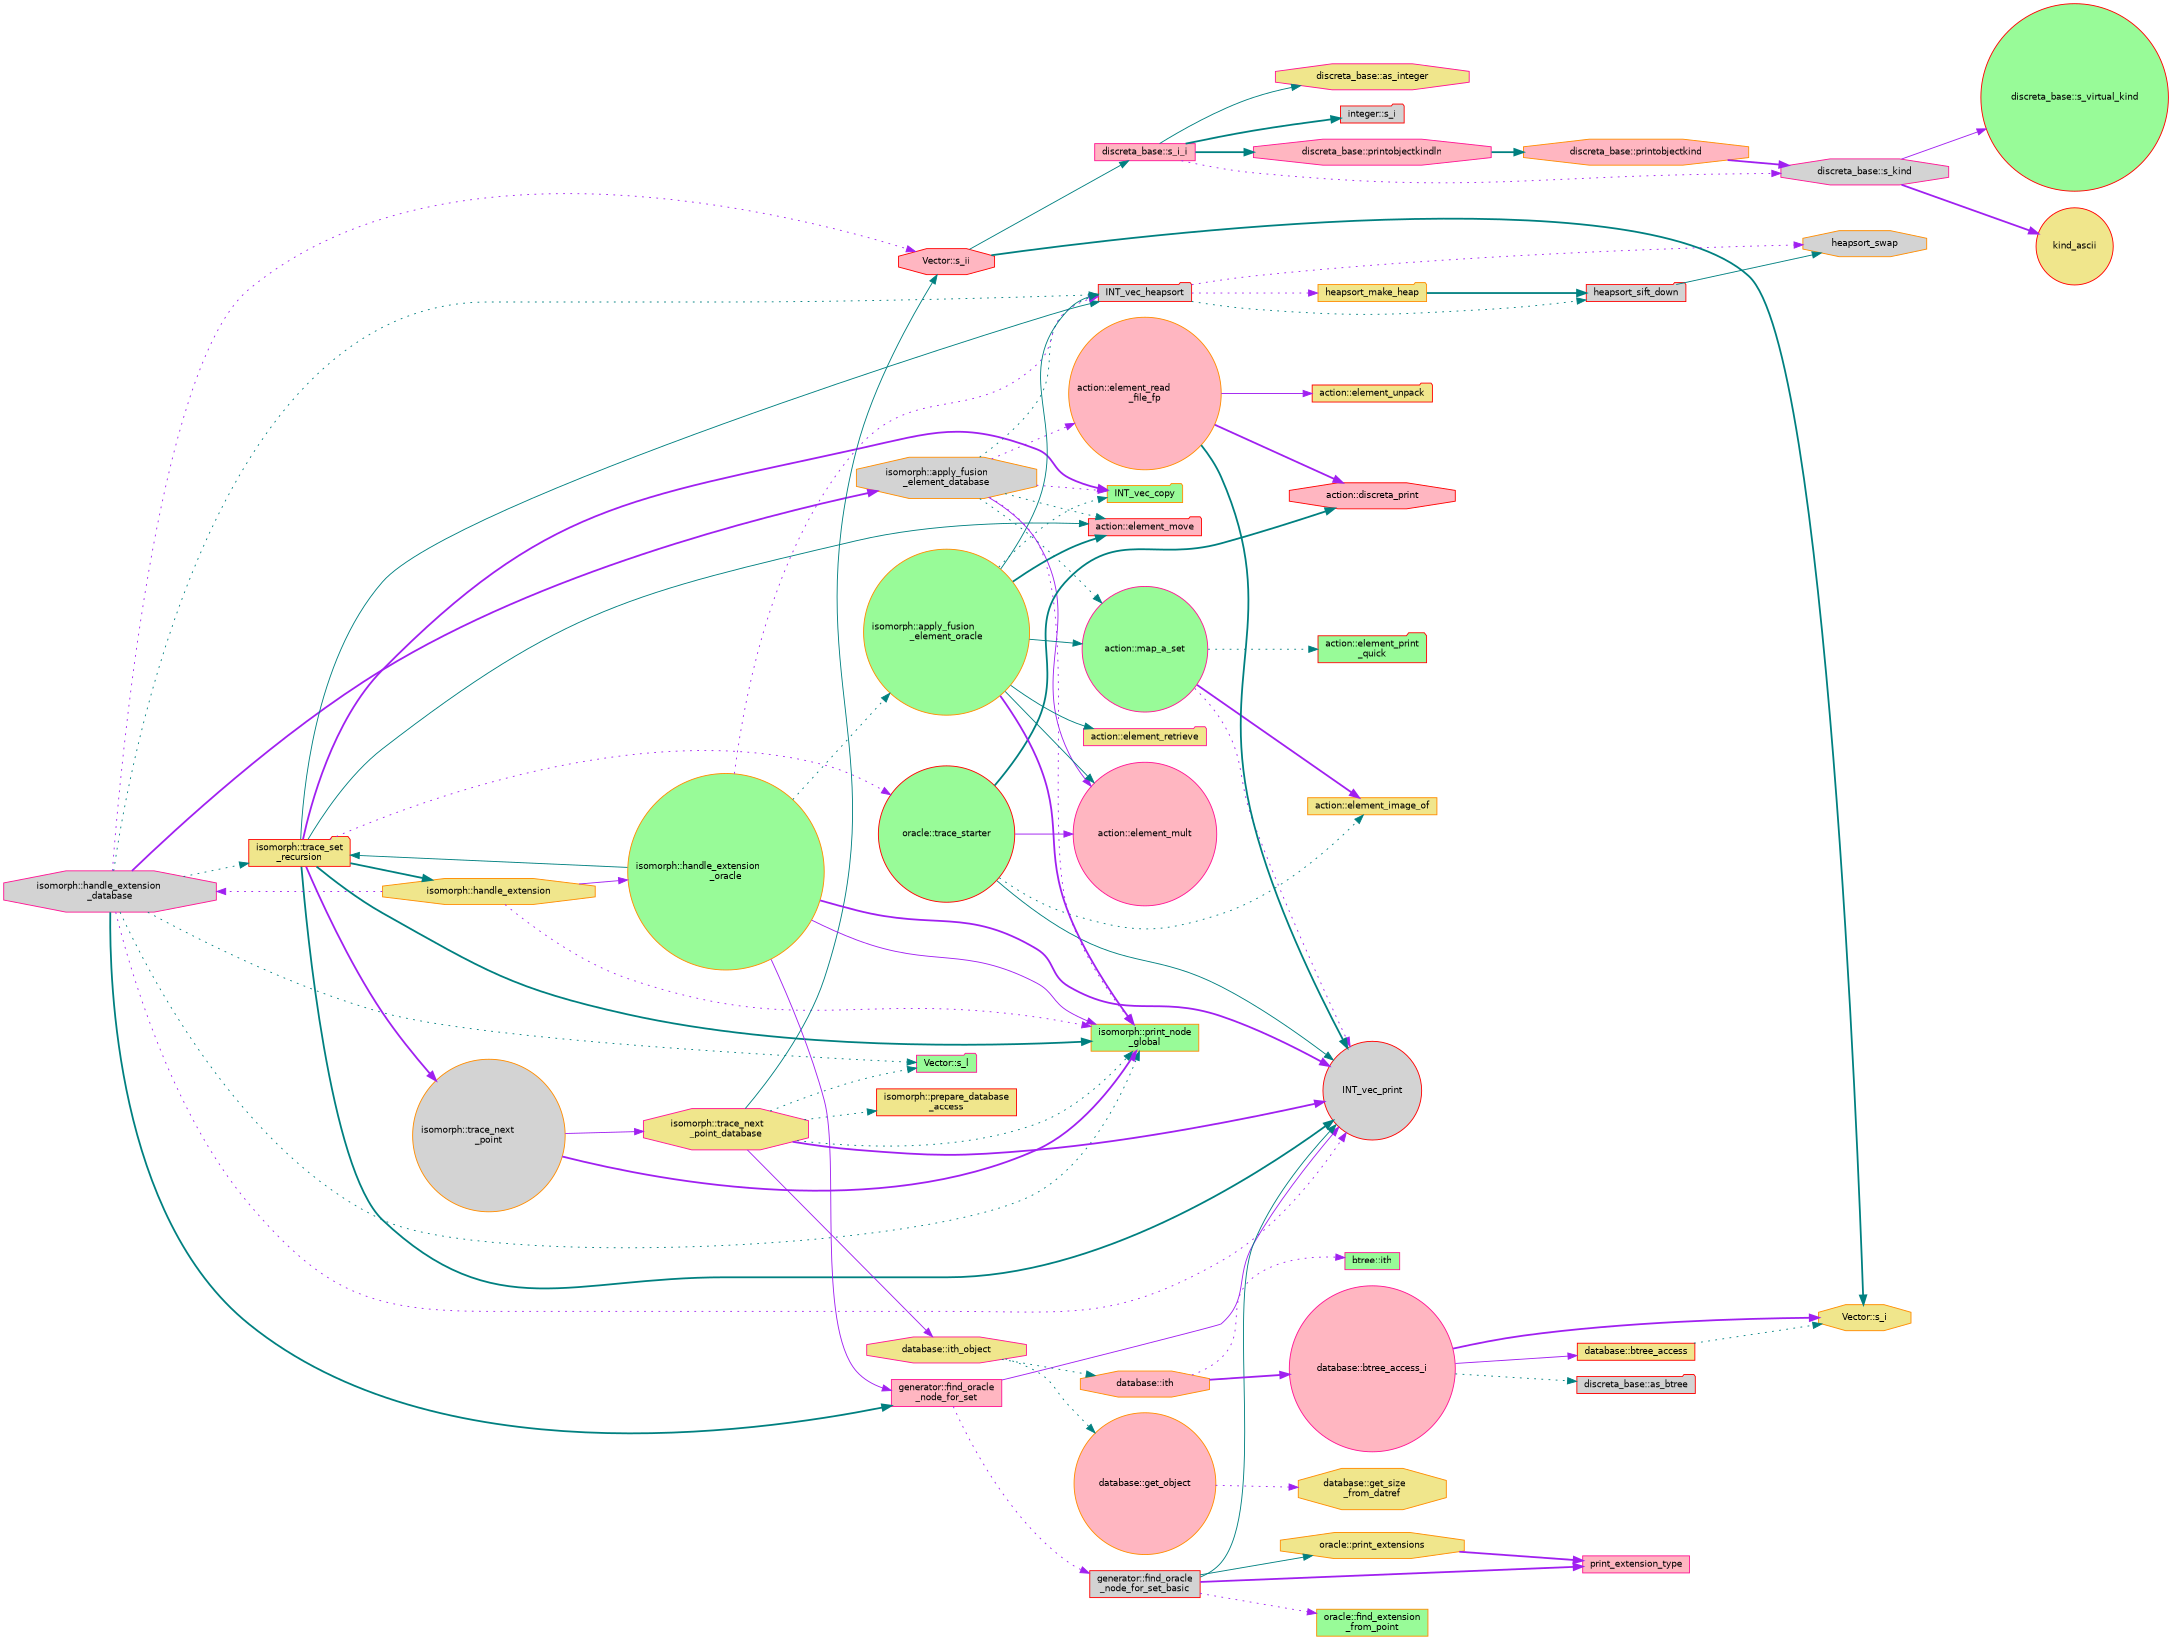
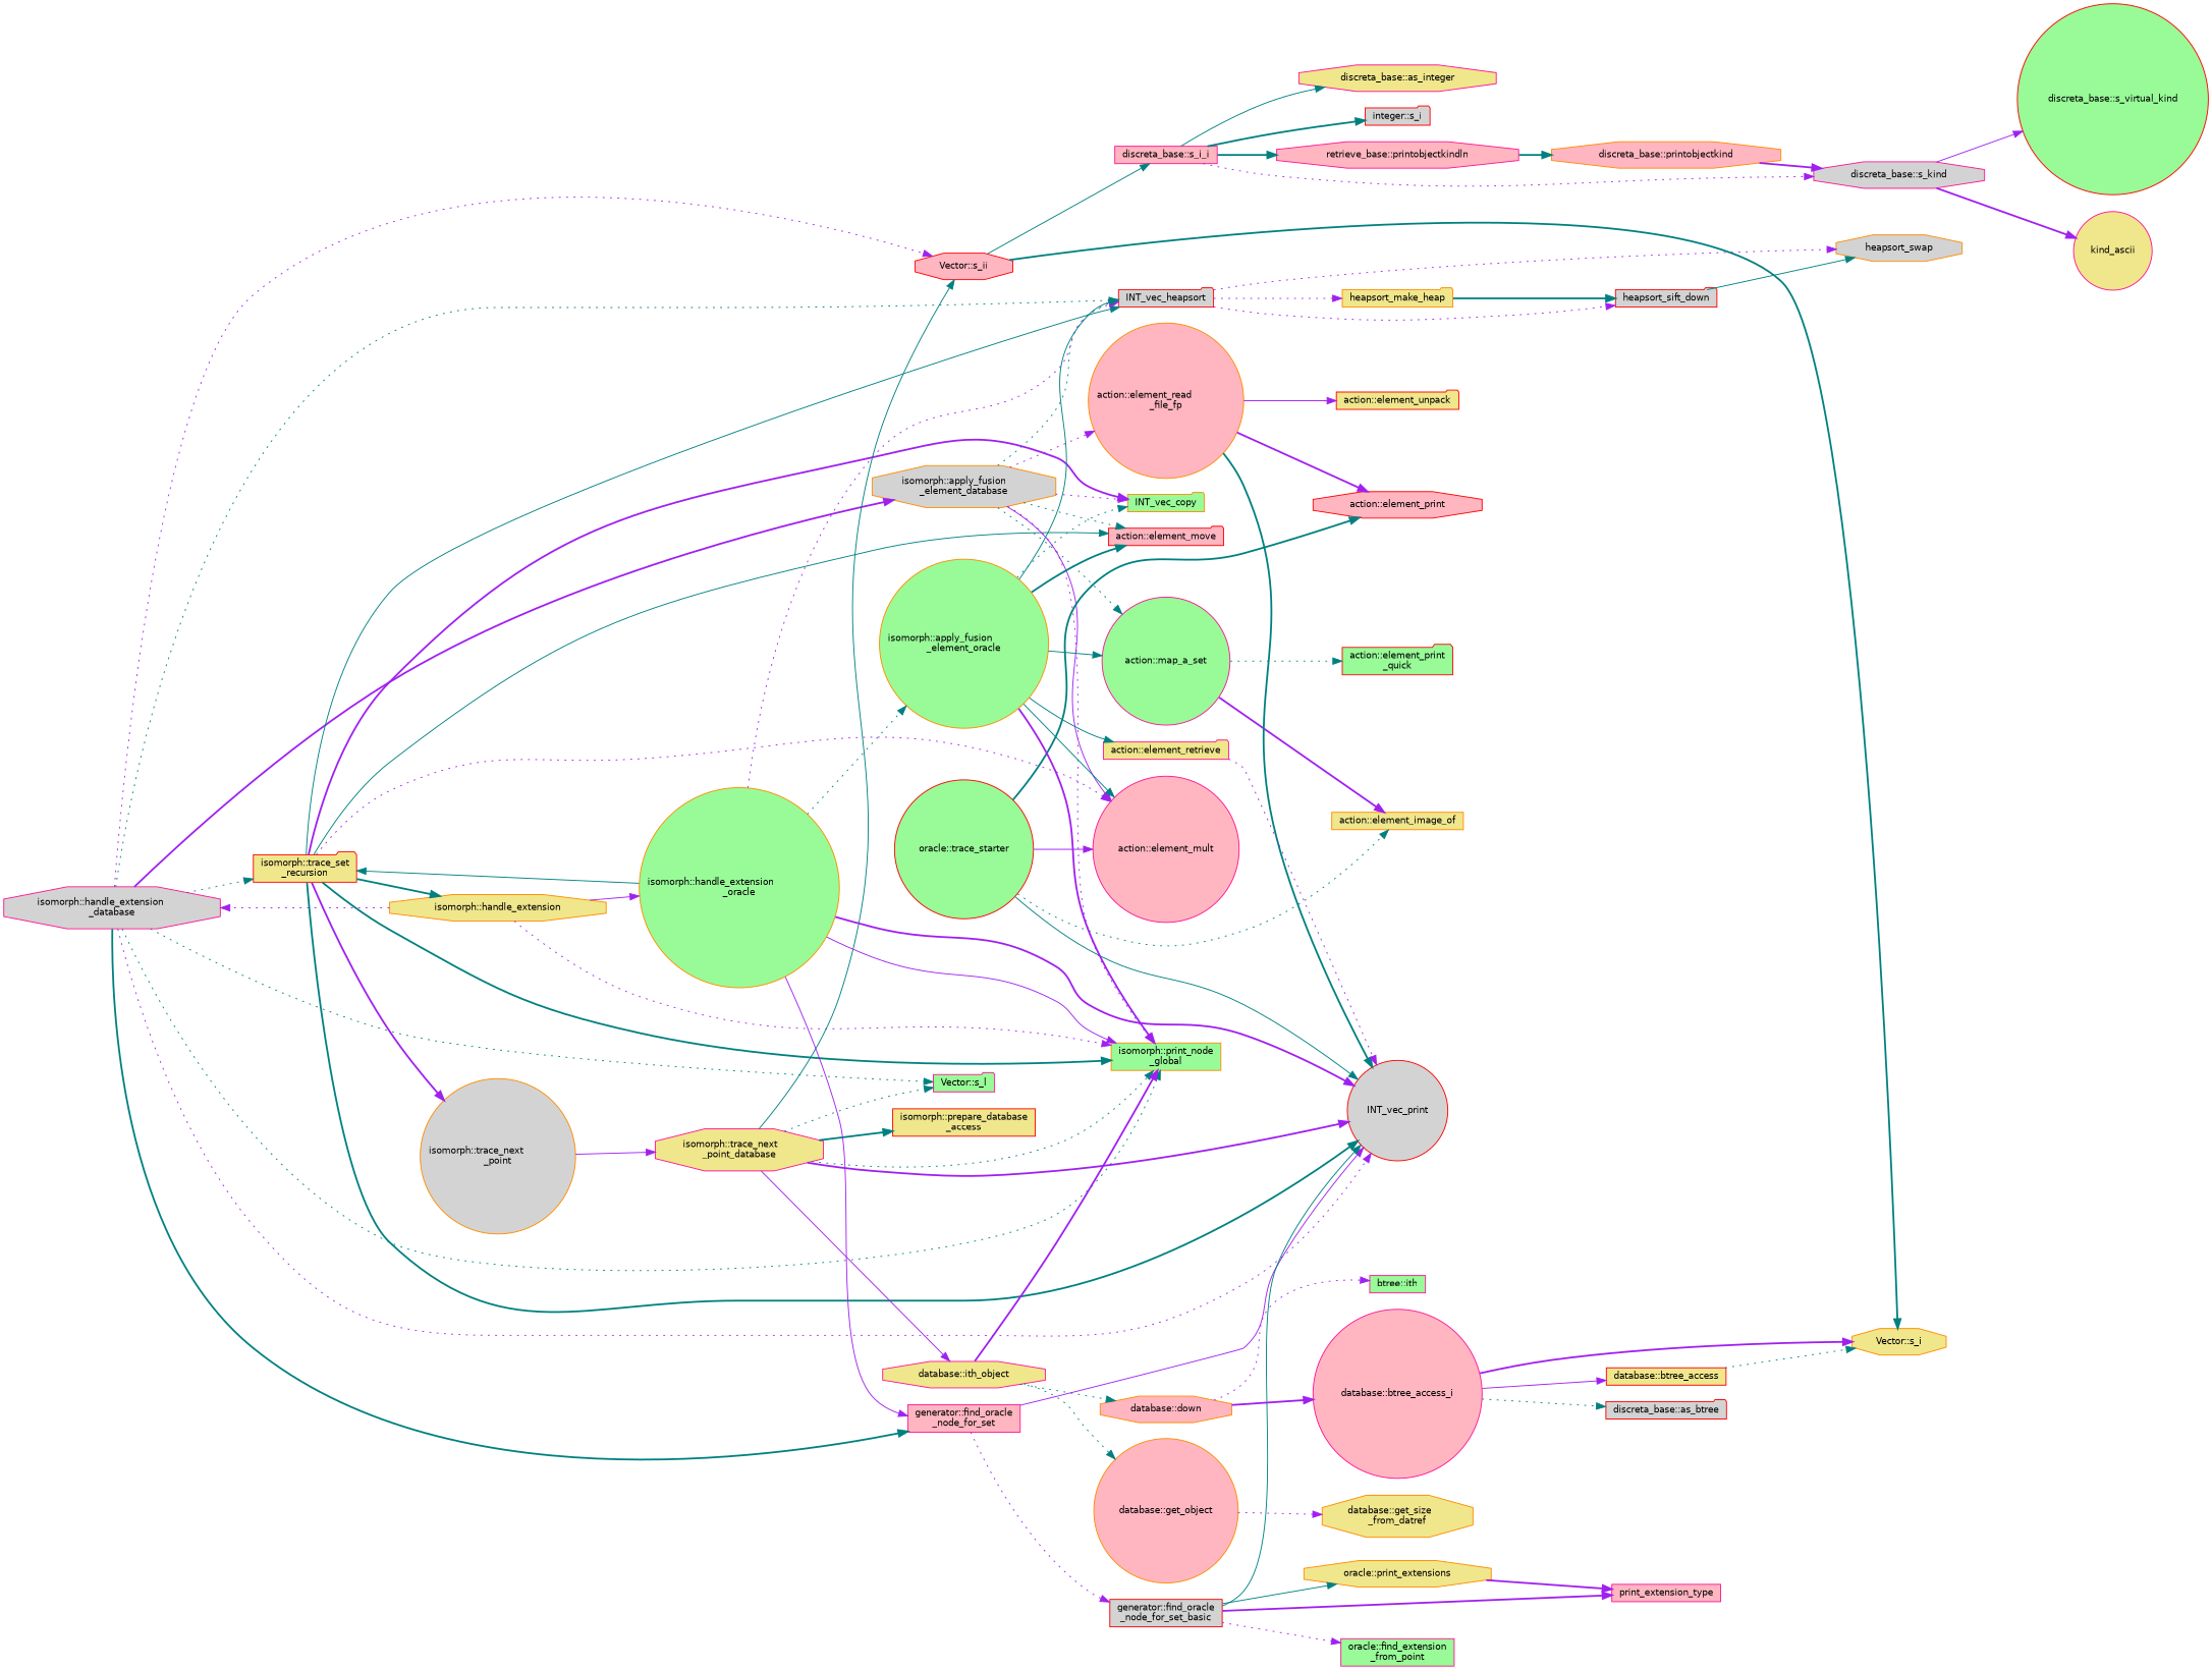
  digraph {
    rankdir=LR
    node [color=darkorange fillcolor=khaki fontname=Helvetica fontsize=10 shape=octagon style=filled]
    edge [color=teal fontname=Helvetica fontsize=10 labelfontname=Helvetica labelfontsize=10 style=dotted]
    n1 [color=deeppink fillcolor=lightgrey fontcolor=black height=0.2 label="isomorph::handle_extension\l_database" width=0.4]
    n2 [fillcolor=palegreen height=0.2 label="isomorph::print_node\l_global" shape=box width=0.4]
    n3 [color=red fillcolor=lightpink height=0.2 label="Vector::s_ii" width=0.4]
    n4 [color=deeppink fillcolor=palegreen height=0.2 label="Vector::s_l" shape=folder width=0.4]
    n5 [color=red height=0.2 label="isomorph::trace_set\l_recursion" shape=folder width=0.4]
    n6 [color=red fillcolor=lightgrey height=0.2 label=INT_vec_print shape=circle width=0.4]
    n7 [color=red fillcolor=lightgrey height=0.2 label=INT_vec_heapsort shape=folder width=0.4]
    n8 [color=deeppink fillcolor=lightpink height=0.2 label="generator::find_oracle\l_node_for_set" shape=box width=0.4]
    n9 [fillcolor=lightgrey height=0.2 label="isomorph::apply_fusion\l_element_database" width=0.4]
    n10 [height=0.2 label="Vector::s_i" width=0.4]
    n11 [color=deeppink fillcolor=lightpink height=0.2 label="discreta_base::s_i_i" shape=box width=0.4]
    n12 [color=red fillcolor=palegreen height=0.2 label="oracle::trace_starter" shape=circle width=0.4]
    n13 [fillcolor=palegreen height=0.2 label=INT_vec_copy shape=folder width=0.4]
    n14 [color=red fillcolor=lightpink height=0.2 label="action::element_move" shape=folder width=0.4]
    n15 [fillcolor=lightgrey height=0.2 label="isomorph::trace_next\l_point" shape=circle width=0.4]
    n16 [height=0.2 label="isomorph::handle_extension" width=0.4]
    n17 [height=0.2 label=heapsort_make_heap shape=folder width=0.4]
    n18 [color=red fillcolor=lightgrey height=0.2 label=heapsort_sift_down shape=folder width=0.4]
    n19 [fillcolor=lightgrey height=0.2 label=heapsort_swap width=0.4]
    n20 [color=red fillcolor=lightgrey height=0.2 label="generator::find_oracle\l_node_for_set_basic" shape=box width=0.4]
    n21 [color=deeppink fillcolor=lightpink height=0.2 label="action::element_mult" shape=circle width=0.4]
    n22 [color=deeppink fillcolor=palegreen height=0.2 label="action::map_a_set" shape=circle width=0.4]
    n23 [fillcolor=lightpink height=0.2 label="action::element_read\l_file_fp" shape=circle width=0.4]
    n24 [color=deeppink fillcolor=lightgrey height=0.2 label="discreta_base::s_kind" width=0.4]
-   n25 [color=deeppink fillcolor=lightpink height=0.2 label="discreta_base::printobjectkindln" width=0.4]
+   n25 [color=deeppink fillcolor=lightpink height=0.2 label="retrieve_base::printobjectkindln" width=0.4]
    n26 [color=deeppink height=0.2 label="discreta_base::as_integer" width=0.4]
    n27 [color=red fillcolor=lightgrey height=0.2 label="integer::s_i" shape=folder width=0.4]
    n28 [color=red fillcolor=palegreen height=0.2 label="discreta_base::s_virtual_kind" shape=circle width=0.4]
-   n29 [color=red height=0.2 label=kind_ascii shape=circle width=0.4]
+   n29 [color=deeppink height=0.2 label=kind_ascii shape=circle width=0.4]
    n30 [fillcolor=lightpink height=0.2 label="discreta_base::printobjectkind" width=0.4]
-   n31 [color=red fillcolor=lightpink height=0.2 label="action::discreta_print" width=0.4]
+   n31 [color=red fillcolor=lightpink height=0.2 label="action::element_print" width=0.4]
    n32 [height=0.2 label="action::element_image_of" shape=box width=0.4]
    n33 [color=deeppink height=0.2 label="isomorph::trace_next\l_point_database" width=0.4]
    n34 [fillcolor=palegreen height=0.2 label="isomorph::handle_extension\l_oracle" shape=circle width=0.4]
    n35 [color=red height=0.2 label="isomorph::prepare_database\l_access" shape=box width=0.4]
    n36 [color=deeppink height=0.2 label="database::ith_object" width=0.4]
-   n37 [fillcolor=lightpink height=0.2 label="database::ith" width=0.4]
+   n37 [fillcolor=lightpink height=0.2 label="database::down" width=0.4]
    n38 [fillcolor=lightpink height=0.2 label="database::get_object" shape=circle width=0.4]
    n39 [color=deeppink fillcolor=lightpink height=0.2 label="database::btree_access_i" shape=circle width=0.4]
    n40 [color=deeppink fillcolor=palegreen height=0.2 label="btree::ith" shape=box width=0.4]
    n41 [height=0.2 label="database::get_size\l_from_datref" width=0.4]
    n42 [color=red height=0.2 label="database::btree_access" shape=box width=0.4]
    n43 [color=red fillcolor=lightgrey height=0.2 label="discreta_base::as_btree" shape=folder width=0.4]
    n44 [fillcolor=palegreen height=0.2 label="isomorph::apply_fusion\l_element_oracle" shape=circle width=0.4]
    n45 [color=deeppink height=0.2 label="action::element_retrieve" shape=folder width=0.4]
    n46 [color=red fillcolor=palegreen height=0.2 label="action::element_print\l_quick" shape=folder width=0.4]
-   n47 [fillcolor=palegreen height=0.2 label="oracle::find_extension\l_from_point" shape=box width=0.4]
+   n47 [color=deeppink fillcolor=palegreen height=0.2 label="oracle::find_extension\l_from_point" shape=box width=0.4]
    n48 [height=0.2 label="oracle::print_extensions" width=0.4]
    n49 [color=deeppink fillcolor=lightpink height=0.2 label=print_extension_type shape=box width=0.4]
    n50 [color=red height=0.2 label="action::element_unpack" shape=folder width=0.4]
    n1 -> n2
    n1 -> n3 [color=purple]
    n1 -> n4
    n1 -> n5
    n1 -> n6 [color=purple]
    n1 -> n7
    n1 -> n8 [style=bold]
    n1 -> n9 [color=purple style=bold]
    n3 -> n10 [style=bold]
    n3 -> n11 [style=solid]
    n5 -> n2 [style=bold]
    n5 -> n6 [style=bold]
    n5 -> n7 [style=solid]
-   n5 -> n12 [color=purple]
+   n5 -> n21 [color=purple]
    n5 -> n13 [color=purple style=bold]
    n5 -> n14 [style=solid]
    n5 -> n15 [color=purple style=bold]
    n5 -> n16 [style=bold]
    n7 -> n17 [color=purple]
-   n7 -> n18
+   n7 -> n18 [color=purple]
    n7 -> n19 [color=purple]
    n8 -> n6 [color=purple style=solid]
    n8 -> n20 [color=purple]
    n9 -> n2 [color=purple]
    n9 -> n7
    n9 -> n13 [color=purple]
    n9 -> n14
    n9 -> n21 [color=purple style=solid]
    n9 -> n22
    n9 -> n23 [color=purple]
    n11 -> n24 [color=purple]
    n11 -> n25 [style=bold]
    n11 -> n26 [style=solid]
    n11 -> n27 [style=bold]
    n12 -> n6 [style=solid]
    n12 -> n21 [color=purple style=solid]
    n12 -> n31 [style=bold]
    n12 -> n32
-   n15 -> n2 [color=purple style=bold]
+   n36 -> n2 [color=purple style=bold]
    n15 -> n33 [color=purple style=solid]
    n16 -> n1 [color=purple]
    n16 -> n2 [color=purple]
    n16 -> n34 [color=purple style=solid]
    n17 -> n18 [style=bold]
    n18 -> n19 [style=solid]
    n20 -> n6 [style=solid]
    n20 -> n47 [color=purple]
    n20 -> n48 [style=solid]
    n20 -> n49 [color=purple style=bold]
-   n22 -> n6 [color=purple]
+   n45 -> n6 [color=purple]
    n22 -> n32 [color=purple style=bold]
    n22 -> n46
    n23 -> n6 [style=bold]
    n23 -> n31 [color=purple style=bold]
    n23 -> n50 [color=purple style=solid]
    n24 -> n28 [color=purple style=solid]
    n24 -> n29 [color=purple style=bold]
    n25 -> n30 [style=bold]
    n30 -> n24 [color=purple style=bold]
    n33 -> n2
    n33 -> n3 [style=solid]
    n33 -> n4
    n33 -> n6 [color=purple style=bold]
-   n33 -> n35
+   n33 -> n35 [style=bold]
    n33 -> n36 [color=purple style=solid]
    n34 -> n2 [color=purple style=solid]
    n34 -> n5 [style=solid]
    n34 -> n6 [color=purple style=bold]
    n34 -> n7 [color=purple]
    n34 -> n8 [color=purple style=solid]
    n34 -> n44
    n36 -> n37
    n36 -> n38
    n37 -> n39 [color=purple style=bold]
    n37 -> n40 [color=purple]
    n38 -> n41 [color=purple]
    n39 -> n10 [color=purple style=bold]
    n39 -> n42 [color=purple style=solid]
    n39 -> n43
    n42 -> n10
    n44 -> n2 [color=purple style=bold]
    n44 -> n7 [style=solid]
    n44 -> n13
    n44 -> n14 [style=bold]
    n44 -> n21 [style=solid]
    n44 -> n22 [style=solid]
    n44 -> n45 [style=solid]
    n48 -> n49 [color=purple style=bold]
  }
